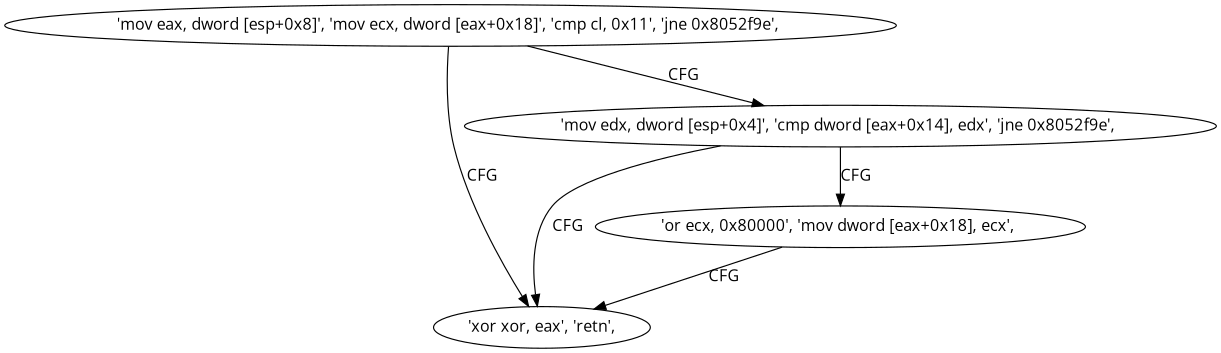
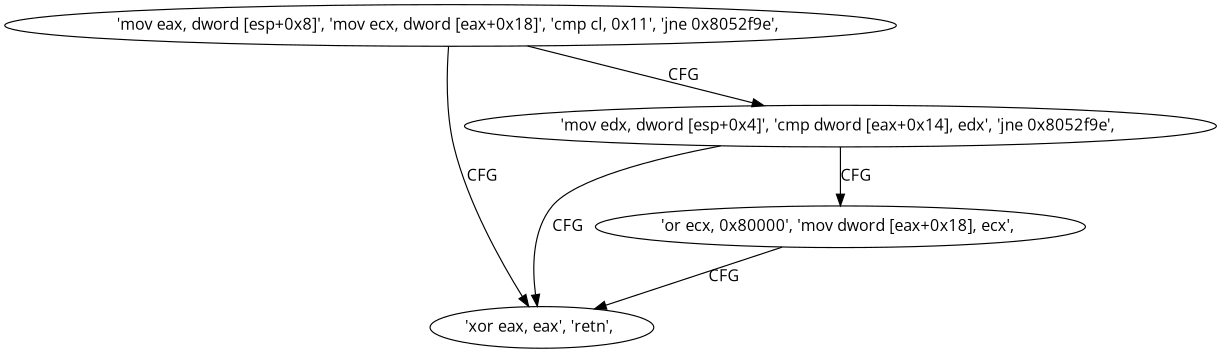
  digraph {
    fontname="Open Sans"
    node [fontname="Open Sans"]
    edge [fontname="Open Sans"]
    n1 [label="'mov eax, dword [esp+0x8]', 'mov ecx, dword [eax+0x18]', 'cmp cl, 0x11', 'jne 0x8052f9e', "]
-   n2 [label="'xor xor, eax', 'retn',"]
+   n2 [label="'xor eax, eax', 'retn', "]
    n3 [label="'mov edx, dword [esp+0x4]', 'cmp dword [eax+0x14], edx', 'jne 0x8052f9e', "]
    n4 [label="'or ecx, 0x80000', 'mov dword [eax+0x18], ecx', "]
    n1 -> n2 [label=CFG]
    n1 -> n3 [label=CFG]
    n3 -> n2 [label=CFG]
    n3 -> n4 [label=CFG]
    n4 -> n2 [label=CFG]
  }
